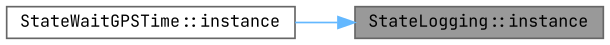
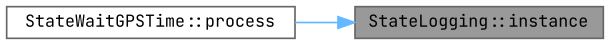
  digraph {
    rankdir=RL
    fontname="JetBrains Mono"
    node [fontname="JetBrains Mono" fontsize=10 shape=box style=filled]
    n1 [color=gray40 fillcolor=grey60 fontcolor=black height=0.2 label="StateLogging::instance" width=0.4]
-   n2 [color=grey40 fillcolor=white height=0.2 label="StateWaitGPSTime::instance" width=0.4]
+   n2 [color=grey40 fillcolor=white height=0.2 label="StateWaitGPSTime::process" width=0.4]
    n1 -> n2 [color=steelblue1 dir=back fontname="JetBrains Mono" fontsize=10 labelfontname=Helvetica labelfontsize=10 style=solid]
  }
